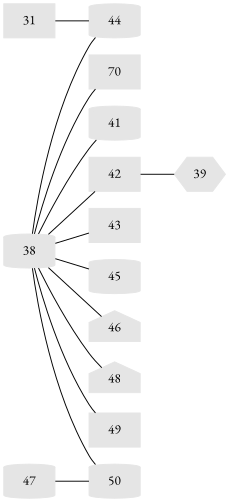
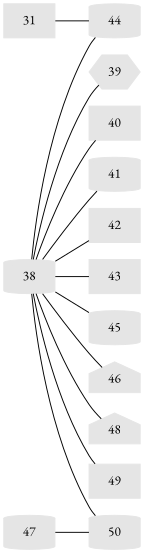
  graph {
    fontname="EB Garamond"
    rankdir=LR
    node [color=gray90 fontname="EB Garamond" shape=cylinder style=filled]
    edge [fontname="EB Garamond"]
    44 [super="+13+30"]
    31 [shape=box]
    38 [super="+36+34"]
    39 [shape=hexagon]
-   40 [shape=box label=70]
+   40 [shape=box]
    41
    42 [shape=box]
    43 [shape=box]
    45
    46 [shape=house]
    48 [shape=house super="+21"]
    49 [shape=box]
    50 [super="+17"]
    47
    31 -- 44
    38 -- 44
-   42 -- 39
+   38 -- 39
    38 -- 40
    38 -- 41
    38 -- 42
    38 -- 43
    38 -- 45
    38 -- 46
    38 -- 48
    38 -- 49
    38 -- 50
    47 -- 50
  }
